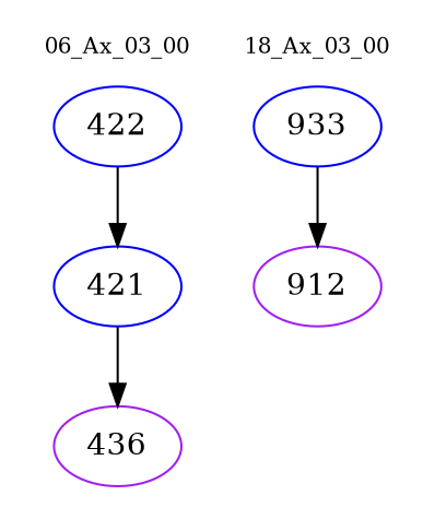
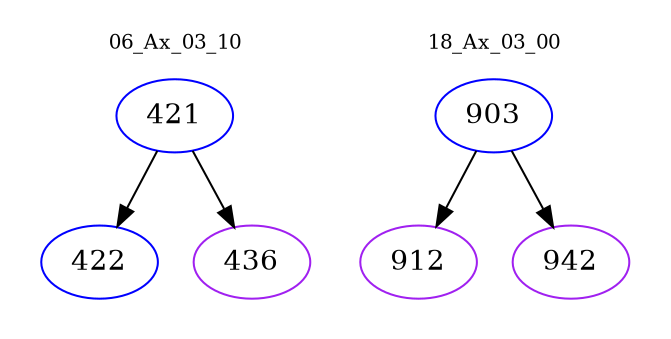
  digraph {
    node [color=blue]
    edge [color=black]
    n1 [label=422]
    n2 [label=421]
    n3 [color=purple label=436]
    n4 [color=purple label=912]
-   n5 [label=933]
+   n5 [label=903]
+   n6 [color=purple label=942]
    subgraph cluster_1 {
      color=white
      fontsize=10
-     label="06_Ax_03_00"
+     label="06_Ax_03_10"
      n1
      n2
      n3
    }
    subgraph cluster_2 {
      color=white
      fontsize=10
      label="18_Ax_03_00"
      n4
      n5
+     n6
    }
-   n1 -> n2
+   n2 -> n1
    n2 -> n3
    n5 -> n4
+   n5 -> n6
  }
